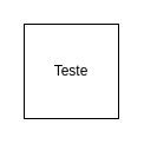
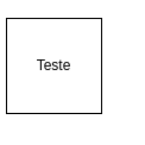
  <mxCell id="0" />
  <mxCell id="1" parent="0" />
- <mxCell id="2" value="Teste" style="whiteSpace=wrap;html=1;aspect=fixed;" vertex="1" parent="1"><mxGeometry x="20" y="20" width="80" height="80" as="geometry" /></mxCell>
+ <mxCell id="2" value="Teste" style="whiteSpace=wrap;html=1;aspect=fixed;" vertex="1" parent="1"><mxGeometry x="5" y="15" width="80" height="80" as="geometry" /></mxCell>
